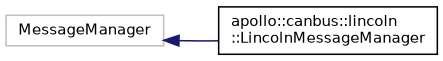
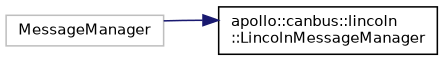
  digraph {
    rankdir=LR
    node [fillcolor=white fontname=Helvetica fontsize=10 shape=record style=filled]
    n1 [color=grey75 height=0.2 label=MessageManager width=0.4]
    n2 [color=black height=0.2 label="apollo::canbus::lincoln\l::LincolnMessageManager" width=0.4]
-   n1 -> n2 [color=midnightblue dir=back fontname=Helvetica fontsize=10 labelfontname=Helvetica labelfontsize=10 style=solid]
+   n2 -> n1 [color=midnightblue dir=back fontname=Helvetica fontsize=10 labelfontname=Helvetica labelfontsize=10 style=solid]
  }
